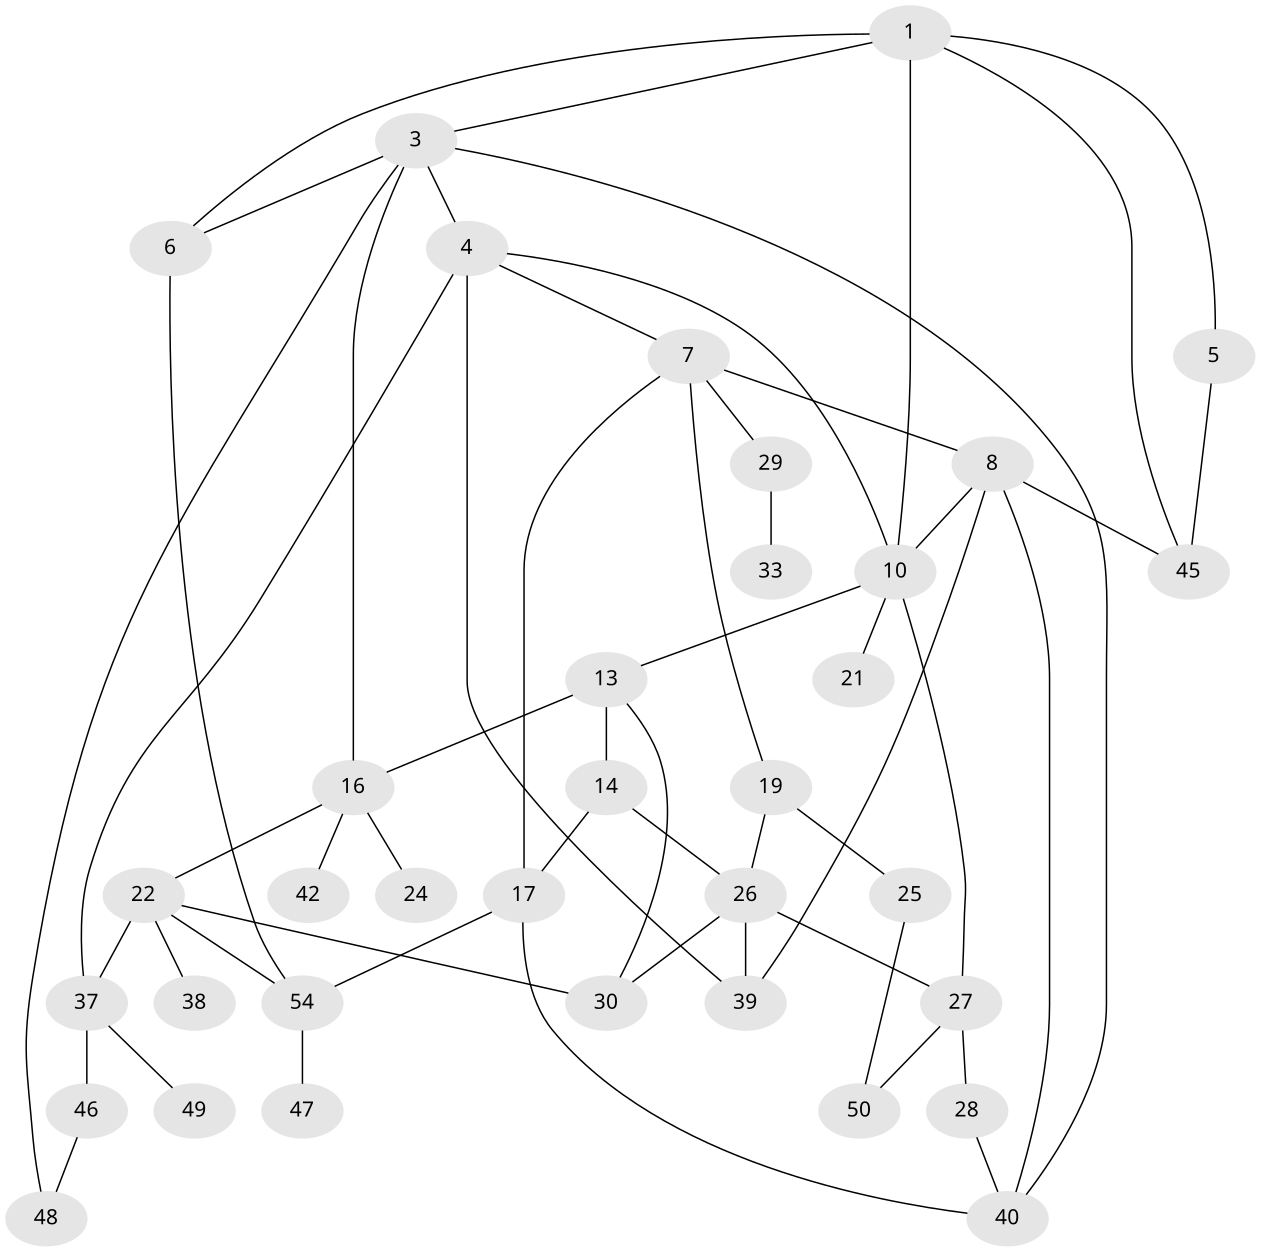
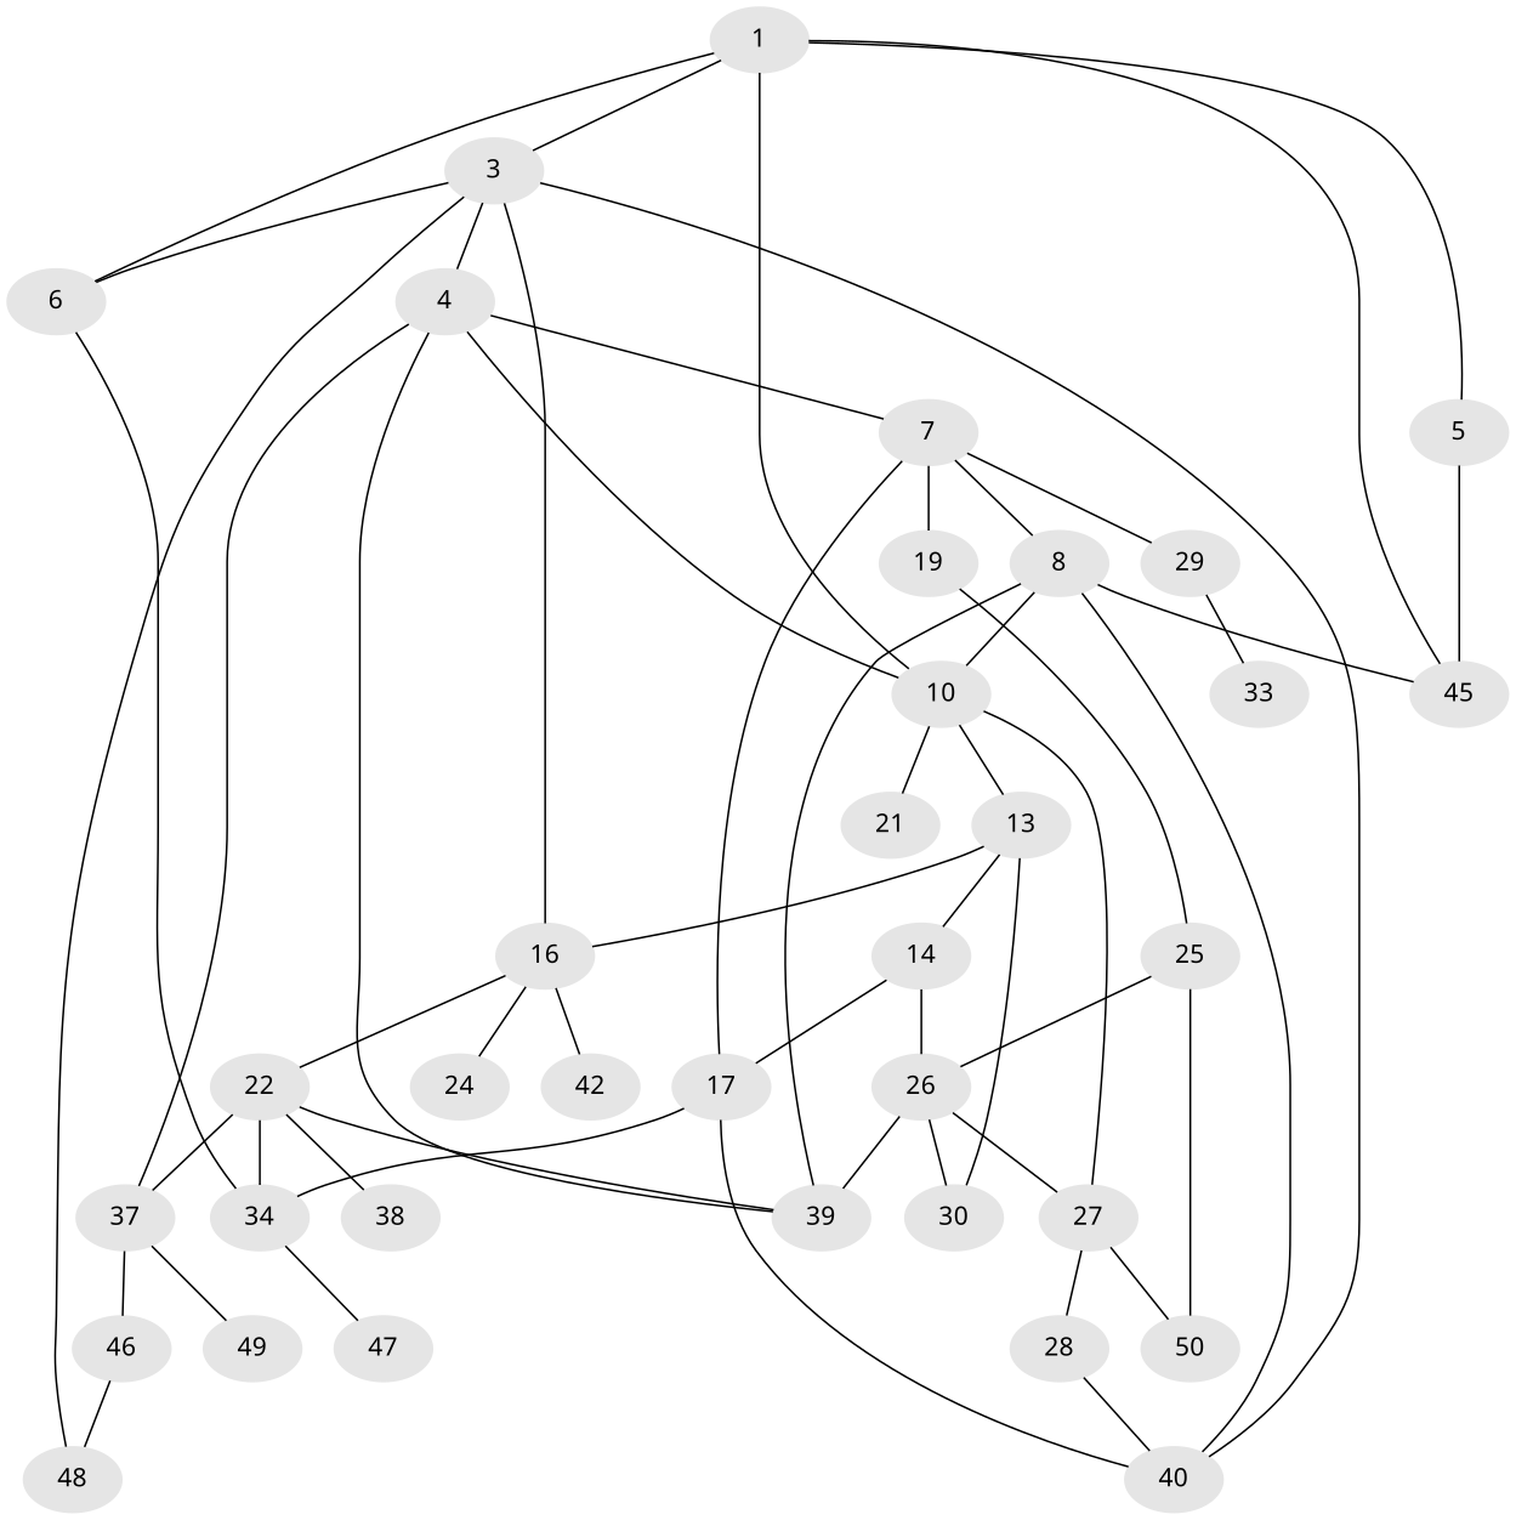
  graph {
    fontname="Noto Sans"
    node [color=gray90 fontname="Noto Sans" style=filled]
    edge [fontname="Noto Sans"]
    1 [super="+2"]
    3 [super="+9"]
    6 [super="+12"]
    10 [super="+36"]
    45
    5 [super="+31"]
    4
    16 [super="+18"]
    40
    48
-   34 [super="+44" label=54]
+   34 [super="+44"]
    13
    21
    27
    7 [super="+11"]
    37 [super="+43"]
    39
    22
    24
    42
    8 [super="+32"]
    17 [super="+29"]
    19 [super="+23"]
    n24 [label=29 super="+41"]
    46
    49
    47
    26 [super="+35"]
    25
    33
    14 [super="+15"]
    30
    50
    28
    38
    1 -- 3
    1 -- 6
    1 -- 10
    1 -- 45
    1 -- 5
    3 -- 6
    3 -- 4
    3 -- 16
    3 -- 40
    3 -- 48
    6 -- 34
    10 -- 13
    10 -- 21
    10 -- 27
    5 -- 45
    4 -- 10
    4 -- 7
    4 -- 37
    4 -- 39
    16 -- 22
    16 -- 24
    16 -- 42
    34 -- 47
    13 -- 16
    13 -- 14
    13 -- 30
    27 -- 50
    27 -- 28
    7 -- 8
    7 -- 17
    7 -- 19
    7 -- n24
    37 -- 46
    37 -- 49
    22 -- 34
    22 -- 37
-   22 -- 30
+   22 -- 39
    22 -- 38
    8 -- 10
    8 -- 45
    8 -- 40
    8 -- 39
    17 -- 40
    17 -- 34
-   19 -- 26
+   25 -- 26
    19 -- 25
    n24 -- 33
    46 -- 48
    26 -- 27
    26 -- 39
    26 -- 30
    25 -- 50
    14 -- 17
    14 -- 26
    28 -- 40
  }
